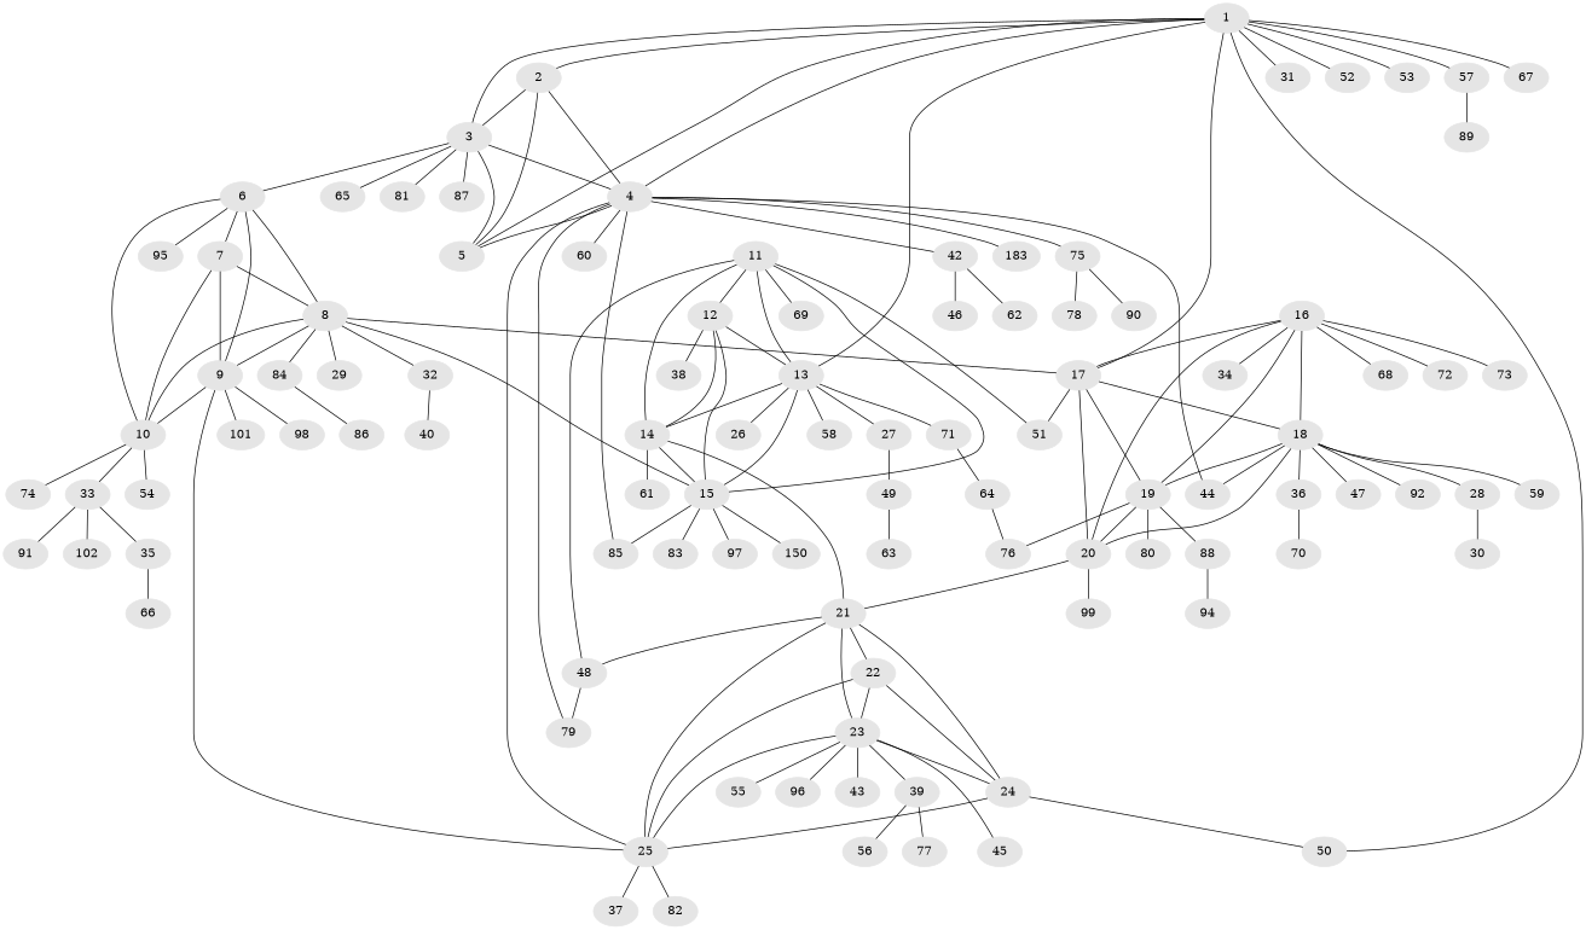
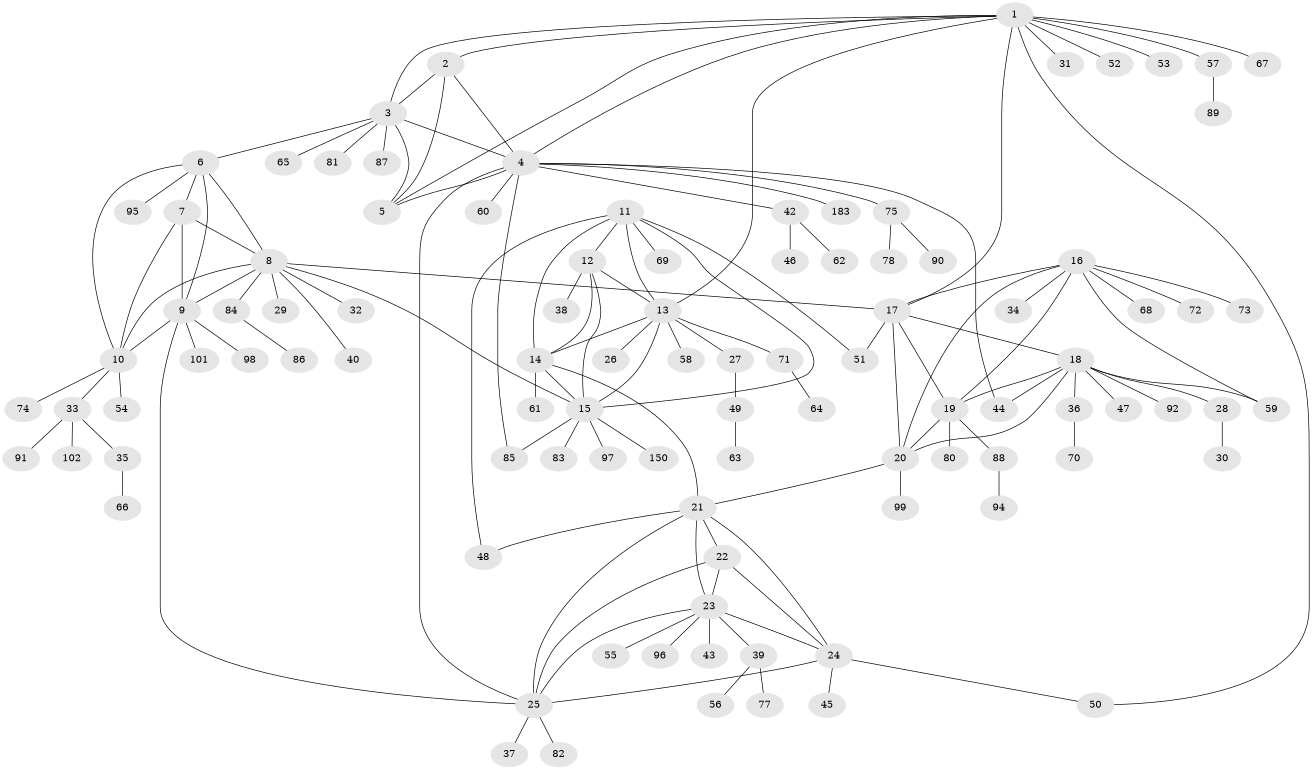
  graph {
    node [color=gray90 style=filled]
    1
    2
    3
    4
    5
    13
    17
    31
    50
    52
    53
    57
    67
    6
    65
    81
    87
    25
    42
    44
    60
    75
-   79
    85
    n25 [label=183]
    15
    14
    26
    27
    58
    71
    51
    19
    18
    20
    89
    7
    8
    9
    10
    95
    37
    82
    46
    62
    78
    90
    29
    32
    40
    84
    98
    101
    33
    54
    74
    83
    97
    n59 [label=150]
    86
    35
    91
    102
    11
    12
    48
    69
    38
    21
    61
-   76
    80
    88
    49
    64
    22
    23
    24
    16
    34
    68
    72
    73
    28
    36
    47
    59
    92
    99
    30
    70
    94
    39
    43
    55
    96
    45
    56
    77
    63
    66
    1 -- 2
    1 -- 3
    1 -- 4
    1 -- 5
    1 -- 13
    1 -- 17
    1 -- 31
    1 -- 50
    1 -- 52
    1 -- 53
    1 -- 57
    1 -- 67
    2 -- 3
    2 -- 4
    2 -- 5
    3 -- 4
    3 -- 5
    3 -- 6
    3 -- 65
    3 -- 81
    3 -- 87
    4 -- 5
    4 -- 25
    4 -- 42
    4 -- 44
    4 -- 60
    4 -- 75
-   4 -- 79
    4 -- 85
    4 -- n25
    13 -- 15
    13 -- 14
    13 -- 26
    13 -- 27
    13 -- 58
    13 -- 71
    17 -- 51
    17 -- 19
    17 -- 18
    17 -- 20
    57 -- 89
    6 -- 7
    6 -- 8
    6 -- 9
    6 -- 10
    6 -- 95
    25 -- 37
    25 -- 82
    42 -- 46
    42 -- 62
    75 -- 78
    75 -- 90
    15 -- 85
    15 -- 83
    15 -- 97
    15 -- n59
    14 -- 15
    14 -- 21
    14 -- 61
    27 -- 49
    71 -- 64
    19 -- 20
-   19 -- 76
    19 -- 80
    19 -- 88
    18 -- 44
    18 -- 19
    18 -- 20
    18 -- 28
    18 -- 36
    18 -- 47
    18 -- 59
    18 -- 92
    20 -- 21
    20 -- 99
    7 -- 8
    7 -- 9
    7 -- 10
    8 -- 17
    8 -- 15
    8 -- 9
    8 -- 10
    8 -- 29
    8 -- 32
-   32 -- 40
+   8 -- 40
    8 -- 84
    9 -- 25
    9 -- 10
    9 -- 98
    9 -- 101
    10 -- 33
    10 -- 54
    10 -- 74
    84 -- 86
    33 -- 35
    33 -- 91
    33 -- 102
    35 -- 66
    11 -- 13
    11 -- 15
    11 -- 14
    11 -- 51
    11 -- 12
    11 -- 48
    11 -- 69
    12 -- 13
    12 -- 15
    12 -- 14
    12 -- 38
-   48 -- 79
    21 -- 25
    21 -- 48
    21 -- 22
    21 -- 23
    21 -- 24
    88 -- 94
    49 -- 63
-   64 -- 76
    22 -- 25
    22 -- 23
    22 -- 24
    23 -- 25
    23 -- 24
    23 -- 39
    23 -- 43
    23 -- 55
    23 -- 96
    24 -- 50
    24 -- 25
-   23 -- 45
+   24 -- 45
    16 -- 17
    16 -- 19
-   16 -- 18
+   16 -- 59
    16 -- 20
    16 -- 34
    16 -- 68
    16 -- 72
    16 -- 73
    28 -- 30
    36 -- 70
    39 -- 56
    39 -- 77
  }
